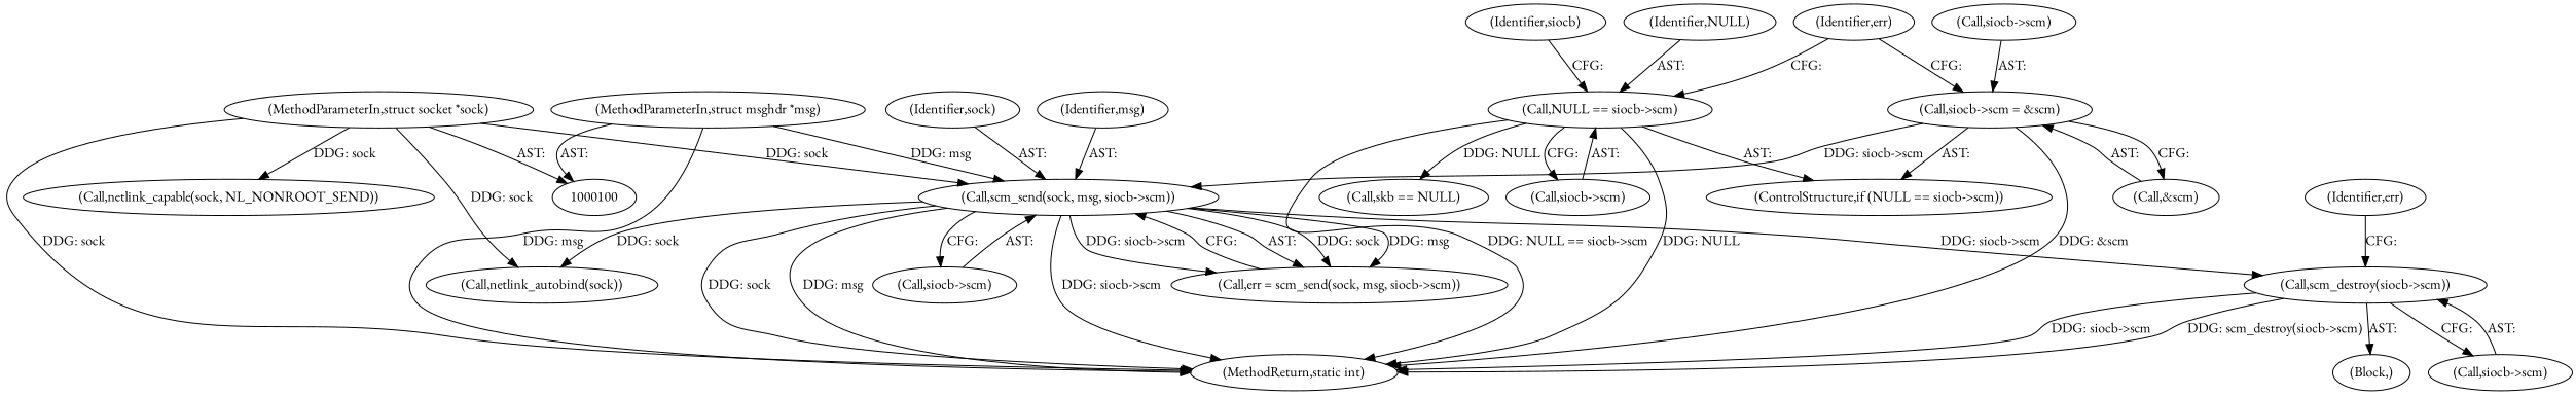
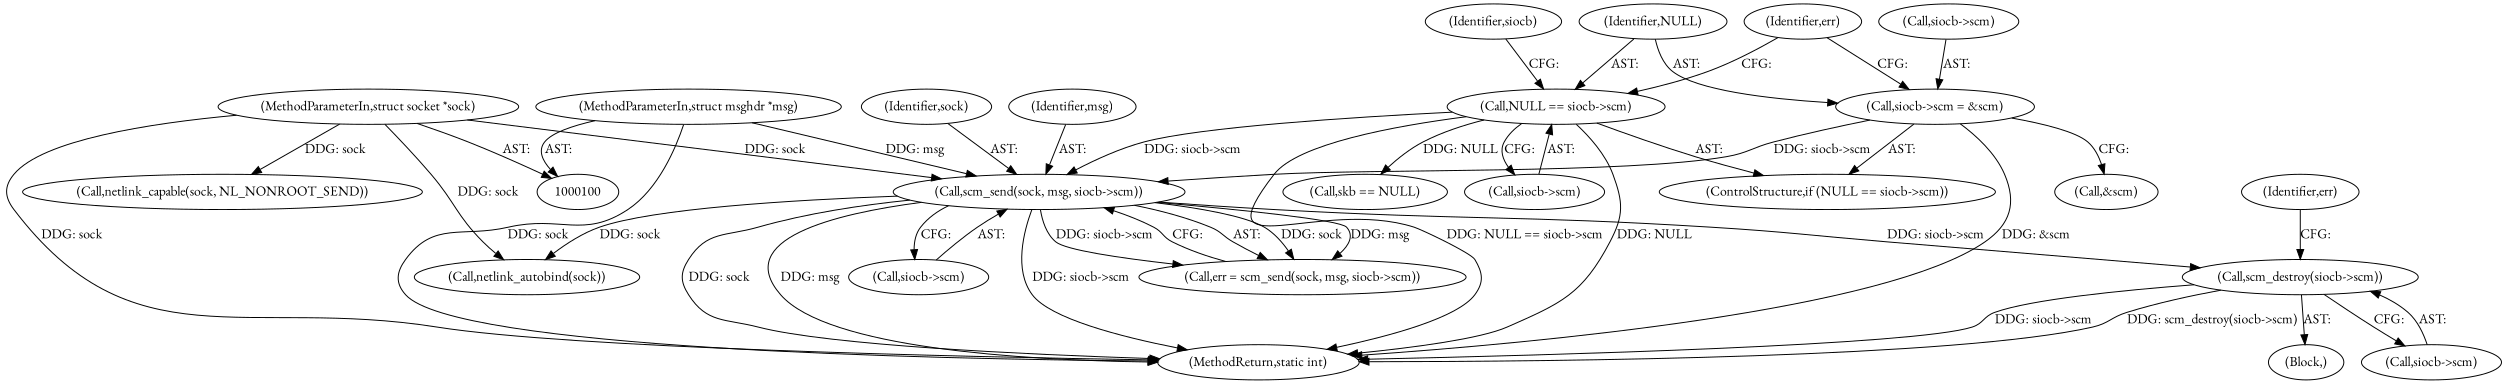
  digraph {
    fontname="EB Garamond"
    node [fontname="EB Garamond"]
    edge [fontname="EB Garamond"]
    n1 [label="(Call,scm_destroy(siocb->scm))"]
    n2 [label="(Block,)"]
    n3 [label="(MethodReturn,static int)"]
    n4 [label="(Call,siocb->scm)"]
    n5 [label="(Call,scm_send(sock, msg, siocb->scm))"]
    n6 [label="(Call,netlink_autobind(sock))"]
    n7 [label="(Call,siocb->scm)"]
    n8 [label="(Call,err = scm_send(sock, msg, siocb->scm))"]
    n9 [label="(Call,netlink_capable(sock, NL_NONROOT_SEND))"]
    n10 [label="(MethodParameterIn,struct socket *sock)"]
    1000100
    n12 [label="(MethodParameterIn,struct msghdr *msg)"]
    n13 [label="(Call,siocb->scm = &scm)"]
    n14 [label="(ControlStructure,if (NULL == siocb->scm))"]
    n15 [label="(Call,&scm)"]
    n16 [label="(Call,NULL == siocb->scm)"]
    n17 [label="(Call,skb == NULL)"]
    n18 [label="(Call,siocb->scm)"]
    n19 [label="(Identifier,sock)"]
    n20 [label="(Identifier,err)"]
    n21 [label="(Identifier,msg)"]
    n22 [label="(Identifier,siocb)"]
    n23 [label="(Call,siocb->scm)"]
    n24 [label="(Identifier,NULL)"]
    n25 [label="(Identifier,err)"]
    n1 -> n2 [label="AST: "]
    n1 -> n3 [label="DDG: siocb->scm"]
    n1 -> n3 [label="DDG: scm_destroy(siocb->scm)"]
    n1 -> n4 [label="CFG: "]
    n4 -> n1 [label="AST: "]
    n5 -> n1 [label="DDG: siocb->scm"]
    n5 -> n3 [label="DDG: siocb->scm"]
    n5 -> n3 [label="DDG: sock"]
    n5 -> n3 [label="DDG: msg"]
    n5 -> n6 [label="DDG: sock"]
    n5 -> n7 [label="CFG: "]
    n5 -> n8 [label="AST: "]
    n5 -> n8 [label="DDG: sock"]
    n5 -> n8 [label="DDG: msg"]
    n5 -> n8 [label="DDG: siocb->scm"]
    n7 -> n5 [label="AST: "]
    n8 -> n5 [label="CFG: "]
    n10 -> n3 [label="DDG: sock"]
    n10 -> n5 [label="DDG: sock"]
    n10 -> n6 [label="DDG: sock"]
    n10 -> n9 [label="DDG: sock"]
    n10 -> 1000100 [label="AST: "]
-   n12 -> n3 [label="DDG: msg"]
+   n12 -> n3 [label="DDG: sock"]
    n12 -> n5 [label="DDG: msg"]
    n12 -> 1000100 [label="AST: "]
    n13 -> n3 [label="DDG: &scm"]
    n13 -> n5 [label="DDG: siocb->scm"]
    n13 -> n14 [label="AST: "]
    n13 -> n15 [label="CFG: "]
-   n15 -> n13 [label="AST: "]
+   n24 -> n13 [label="AST: "]
    n16 -> n3 [label="DDG: NULL"]
    n16 -> n3 [label="DDG: NULL == siocb->scm"]
+   n16 -> n5 [label="DDG: siocb->scm"]
    n16 -> n14 [label="AST: "]
    n16 -> n17 [label="DDG: NULL"]
    n16 -> n18 [label="CFG: "]
    n18 -> n16 [label="AST: "]
    n19 -> n5 [label="AST: "]
    n20 -> n1 [label="CFG: "]
    n21 -> n5 [label="AST: "]
    n22 -> n16 [label="CFG: "]
    n23 -> n13 [label="AST: "]
    n24 -> n16 [label="AST: "]
    n25 -> n13 [label="CFG: "]
    n25 -> n16 [label="CFG: "]
  }
